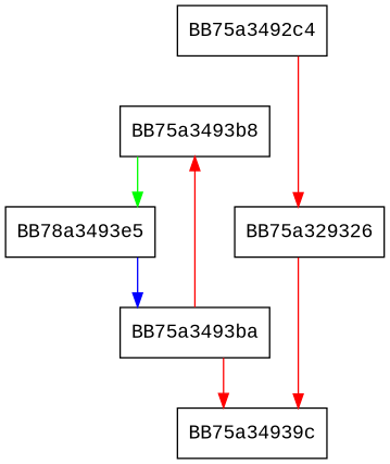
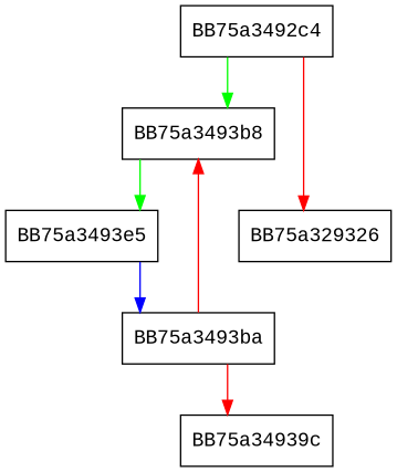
  digraph {
    fontname="Liberation Mono"
    splines=ortho
    node [fontname="Liberation Mono" shape=box]
    edge [color=red fontname="Liberation Mono"]
    BB75a3492c4
    BB75a3493b8
    n3 [label=BB75a329326]
-   BB75a3493e5 [label=BB78a3493e5]
+   BB75a3493e5
    BB75a34939c
    BB75a3493ba
+   BB75a3492c4 -> BB75a3493b8 [color=green]
    BB75a3492c4 -> n3
    BB75a3493b8 -> BB75a3493e5 [color=green]
-   n3 -> BB75a34939c
    BB75a3493e5 -> BB75a3493ba [color=blue]
    BB75a3493ba -> BB75a3493b8
    BB75a3493ba -> BB75a34939c
  }
